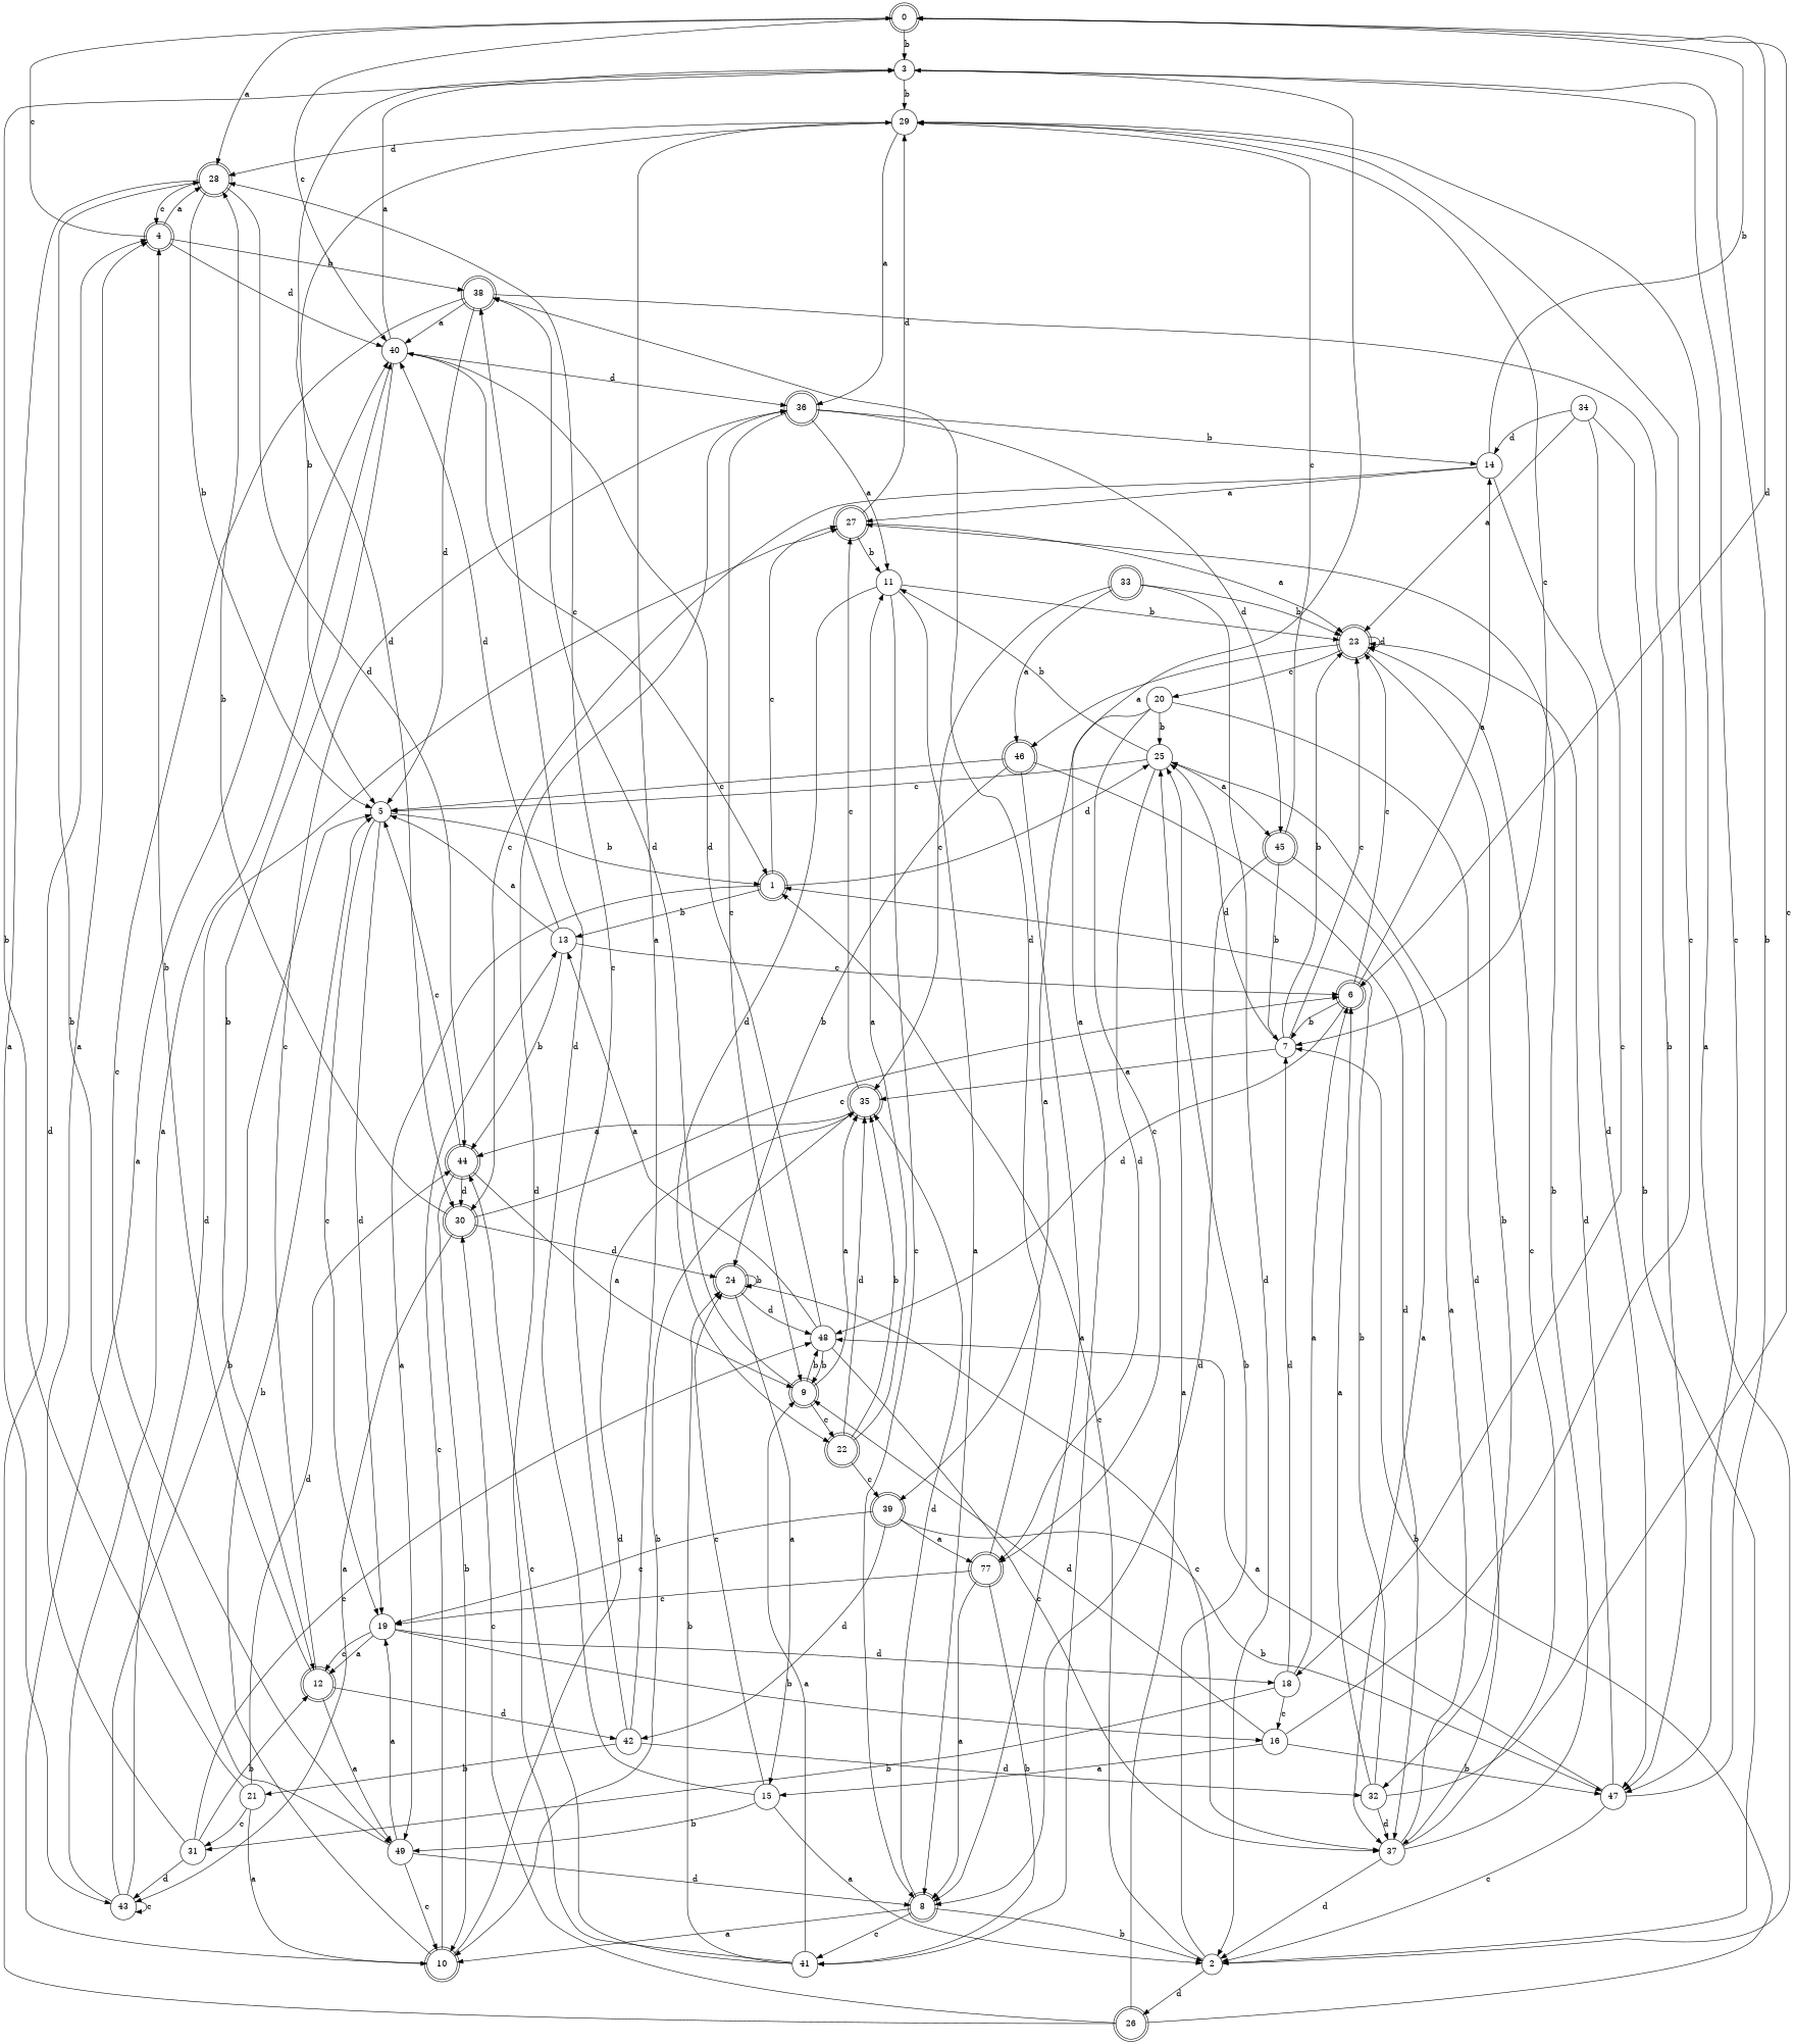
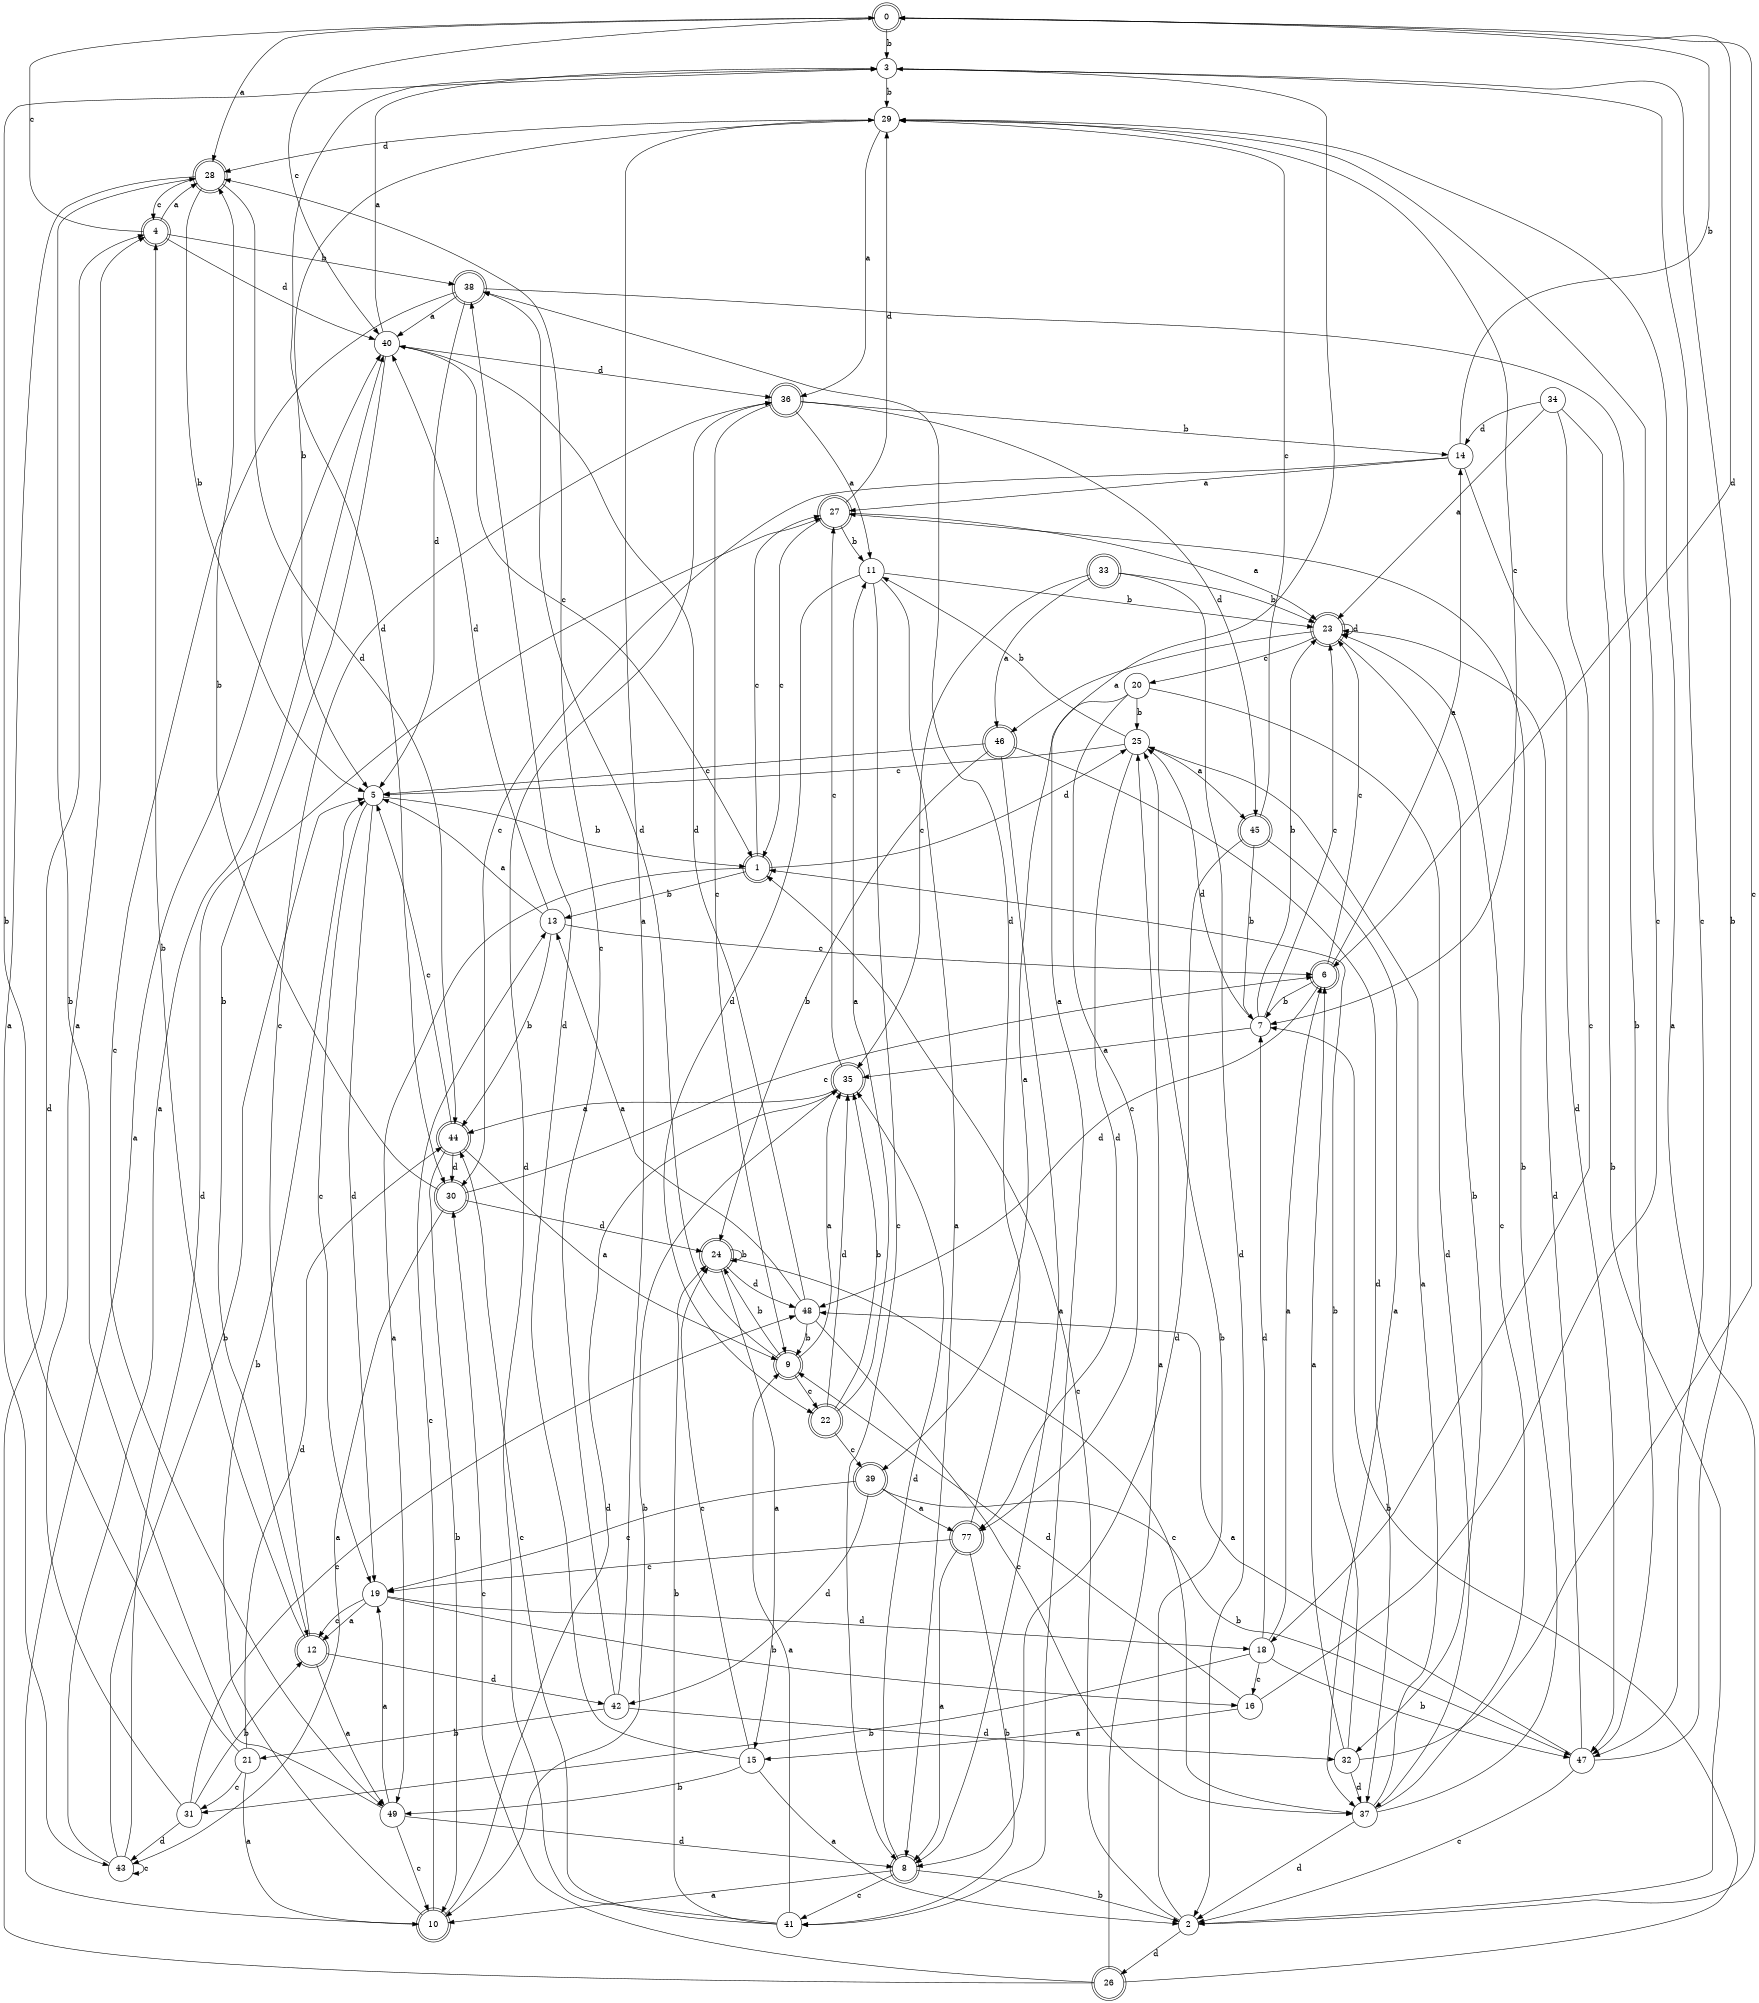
  digraph {
    rankdir=TB
    node [color=black fillcolor=white shape=circle style=filled]
    n1 [label=0 shape=doublecircle style="rounded,filled"]
    n2 [label=3]
    n3 [label=6 shape=doublecircle style="rounded,filled"]
    n4 [label=28 shape=doublecircle style="rounded,filled"]
    n5 [label=40]
    n6 [label=29]
    n7 [label=30 shape=doublecircle style="rounded,filled"]
    n8 [label=41]
    n9 [label=47]
    n10 [label=7]
    n11 [label=14]
    n12 [label=23 shape=doublecircle style="rounded,filled"]
    n13 [label=48]
    n14 [label=4 shape=doublecircle style="rounded,filled"]
    n15 [label=5]
    n16 [label=44 shape=doublecircle style="rounded,filled"]
    n17 [label=43]
    n18 [label=1 shape=doublecircle style="rounded,filled"]
    n19 [label=12 shape=doublecircle style="rounded,filled"]
    n20 [label=36 shape=doublecircle style="rounded,filled"]
    n21 [label=13]
    n22 [label=25]
    n23 [label=27 shape=doublecircle style="rounded,filled"]
    n24 [label=49]
    n25 [label=11]
    n26 [label=77 shape=doublecircle style="rounded,filled"]
    n27 [label=45 shape=doublecircle style="rounded,filled"]
    n28 [label=19]
    n29 [label=8 shape=doublecircle style="rounded,filled"]
    n30 [label=10 shape=doublecircle style="rounded,filled"]
    n31 [label=2]
    n32 [label=26 shape=doublecircle style="rounded,filled"]
    n33 [label=24 shape=doublecircle style="rounded,filled"]
    n34 [label=9 shape=doublecircle style="rounded,filled"]
    n35 [label=38 shape=doublecircle style="rounded,filled"]
    n36 [label=16]
    n37 [label=18]
    n38 [label=35 shape=doublecircle style="rounded,filled"]
    n39 [label=20]
    n40 [label=32]
    n41 [label=46 shape=doublecircle style="rounded,filled"]
    n42 [label=37]
    n43 [label=22 shape=doublecircle style="rounded,filled"]
    n44 [label=39 shape=doublecircle style="rounded,filled"]
    n45 [label=42]
    n46 [label=21]
    n47 [label=15]
    n48 [label=31]
    n49 [label=33 shape=doublecircle style="rounded,filled"]
    n50 [label=34]
    n1 -> n2 [label=b]
    n1 -> n3 [label=d]
    n1 -> n4 [label=a]
    n1 -> n5 [label=c]
    n2 -> n6 [label=b]
    n2 -> n7 [label=d]
    n2 -> n8 [label=a]
    n2 -> n9 [label=c]
    n3 -> n10 [label=b]
    n3 -> n11 [label=a]
    n3 -> n12 [label=c]
    n3 -> n13 [label=d]
    n4 -> n14 [label=c]
    n4 -> n15 [label=b]
    n4 -> n16 [label=d]
    n4 -> n17 [label=a]
    n5 -> n2 [label=a]
    n5 -> n18 [label=c]
    n5 -> n19 [label=b]
    n5 -> n20 [label=d]
    n6 -> n4 [label=d]
    n6 -> n10 [label=c]
    n6 -> n15 [label=b]
    n6 -> n20 [label=a]
    n7 -> n3 [label=c]
    n7 -> n4 [label=b]
    n7 -> n17 [label=a]
    n7 -> n33 [label=d]
    n8 -> n16 [label=c]
    n8 -> n20 [label=d]
    n8 -> n33 [label=b]
    n8 -> n34 [label=a]
    n9 -> n2 [label=b]
    n9 -> n12 [label=d]
    n9 -> n13 [label=a]
    n9 -> n31 [label=c]
    n10 -> n12 [label=b]
    n10 -> n12 [label=c]
    n10 -> n22 [label=d]
    n10 -> n38 [label=a]
    n11 -> n1 [label=b]
    n11 -> n7 [label=c]
    n11 -> n9 [label=d]
    n11 -> n23 [label=a]
    n12 -> n12 [label=d]
    n12 -> n39 [label=c]
    n12 -> n40 [label=b]
    n12 -> n41 [label=a]
    n13 -> n5 [label=d]
    n13 -> n21 [label=a]
    n13 -> n34 [label=b]
    n13 -> n42 [label=c]
    n14 -> n1 [label=c]
    n14 -> n4 [label=a]
    n14 -> n5 [label=d]
    n14 -> n35 [label=b]
    n15 -> n18 [label=b]
    n15 -> n28 [label=c]
    n15 -> n28 [label=d]
    n16 -> n7 [label=d]
    n16 -> n15 [label=c]
    n16 -> n30 [label=b]
    n16 -> n34 [label=a]
    n17 -> n5 [label=a]
    n17 -> n15 [label=b]
    n17 -> n17 [label=c]
    n17 -> n23 [label=d]
    n18 -> n21 [label=b]
    n18 -> n22 [label=d]
    n18 -> n23 [label=c]
    n18 -> n24 [label=a]
    n19 -> n14 [label=b]
    n19 -> n20 [label=c]
    n19 -> n24 [label=a]
    n19 -> n45 [label=d]
    n20 -> n11 [label=b]
    n20 -> n25 [label=a]
    n20 -> n27 [label=d]
    n20 -> n34 [label=c]
    n21 -> n3 [label=c]
    n21 -> n5 [label=d]
    n21 -> n15 [label=a]
    n21 -> n16 [label=b]
    n22 -> n15 [label=c]
    n22 -> n25 [label=b]
    n22 -> n26 [label=d]
    n22 -> n27 [label=a]
    n23 -> n6 [label=d]
    n23 -> n12 [label=a]
+   n23 -> n18 [label=c]
    n23 -> n25 [label=b]
    n24 -> n4 [label=b]
    n24 -> n28 [label=a]
    n24 -> n29 [label=d]
    n24 -> n30 [label=c]
    n25 -> n12 [label=b]
    n25 -> n29 [label=a]
    n25 -> n29 [label=c]
    n25 -> n43 [label=d]
    n26 -> n8 [label=b]
    n26 -> n28 [label=c]
    n26 -> n29 [label=a]
    n26 -> n35 [label=d]
    n27 -> n6 [label=c]
    n27 -> n10 [label=b]
    n27 -> n29 [label=d]
    n27 -> n42 [label=a]
    n28 -> n19 [label=a]
    n28 -> n19 [label=c]
    n28 -> n36 [label=b]
    n28 -> n37 [label=d]
    n29 -> n8 [label=c]
    n29 -> n30 [label=a]
    n29 -> n31 [label=b]
    n29 -> n38 [label=d]
    n30 -> n5 [label=a]
    n30 -> n15 [label=b]
    n30 -> n21 [label=c]
    n30 -> n38 [label=d]
    n31 -> n6 [label=a]
    n31 -> n18 [label=c]
    n31 -> n22 [label=b]
    n31 -> n32 [label=d]
    n32 -> n7 [label=c]
    n32 -> n10 [label=b]
    n32 -> n14 [label=d]
    n32 -> n22 [label=a]
    n33 -> n13 [label=d]
    n33 -> n33 [label=b]
    n33 -> n42 [label=c]
    n33 -> n47 [label=a]
-   n34 -> n13 [label=b]
+   n34 -> n33 [label=b]
    n34 -> n35 [label=d]
    n34 -> n38 [label=a]
    n34 -> n43 [label=c]
    n35 -> n5 [label=a]
    n35 -> n9 [label=b]
    n35 -> n15 [label=d]
    n35 -> n24 [label=c]
    n36 -> n6 [label=c]
-   n36 -> n9 [label=b]
+   n37 -> n9 [label=b]
    n36 -> n34 [label=d]
    n36 -> n47 [label=a]
    n37 -> n3 [label=a]
    n37 -> n10 [label=d]
    n37 -> n36 [label=c]
    n37 -> n48 [label=b]
    n38 -> n16 [label=a]
    n38 -> n23 [label=c]
    n38 -> n30 [label=b]
    n39 -> n22 [label=b]
    n39 -> n26 [label=c]
    n39 -> n42 [label=d]
    n39 -> n44 [label=a]
    n40 -> n1 [label=c]
    n40 -> n3 [label=a]
    n40 -> n18 [label=b]
    n40 -> n42 [label=d]
    n41 -> n15 [label=c]
    n41 -> n29 [label=a]
    n41 -> n33 [label=b]
    n41 -> n42 [label=d]
    n42 -> n12 [label=c]
    n42 -> n22 [label=a]
    n42 -> n23 [label=b]
    n42 -> n31 [label=d]
    n43 -> n25 [label=a]
    n43 -> n38 [label=b]
    n43 -> n38 [label=d]
    n43 -> n44 [label=c]
    n44 -> n9 [label=b]
    n44 -> n26 [label=a]
    n44 -> n28 [label=c]
    n44 -> n45 [label=d]
    n45 -> n4 [label=c]
    n45 -> n6 [label=a]
    n45 -> n40 [label=d]
    n45 -> n46 [label=b]
    n46 -> n2 [label=b]
    n46 -> n16 [label=d]
    n46 -> n30 [label=a]
    n46 -> n48 [label=c]
    n47 -> n24 [label=b]
    n47 -> n31 [label=a]
    n47 -> n33 [label=c]
    n47 -> n35 [label=d]
    n48 -> n13 [label=c]
    n48 -> n14 [label=a]
    n48 -> n17 [label=d]
    n48 -> n19 [label=b]
    n49 -> n12 [label=b]
    n49 -> n31 [label=d]
    n49 -> n38 [label=c]
    n49 -> n41 [label=a]
    n50 -> n11 [label=d]
    n50 -> n12 [label=a]
    n50 -> n31 [label=b]
    n50 -> n37 [label=c]
  }
